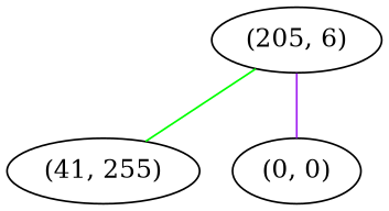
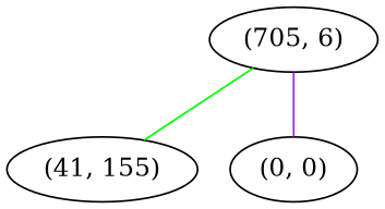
  graph {
-   "(205, 6)"
-   "(41, 155)" [label="(41, 255)"]
+   "(205, 6)" [label="(705, 6)"]
+   "(41, 155)"
    "(0, 0)"
    "(205, 6)" -- "(41, 155)" [color=green weight=2]
    "(205, 6)" -- "(0, 0)" [color=purple weight=4]
  }
